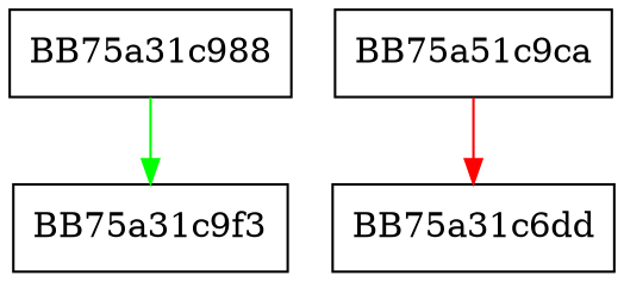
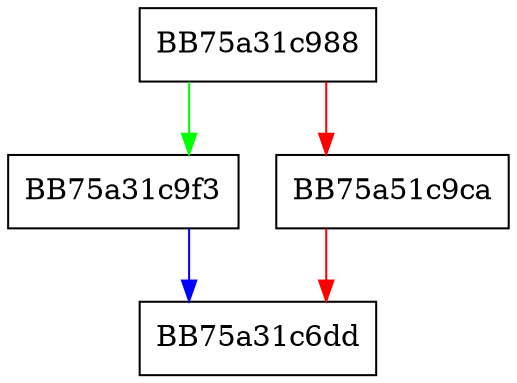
  digraph {
    splines=ortho
    node [shape=box]
    edge [color=red]
    BB75a31c988
    BB75a31c9f3
    n3 [label=BB75a51c9ca]
    n4 [label=BB75a31c6dd]
    BB75a31c988 -> BB75a31c9f3 [color=green]
+   BB75a31c988 -> n3
+   BB75a31c9f3 -> n4 [color=blue]
    n3 -> n4
  }
